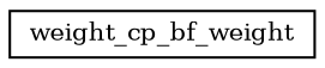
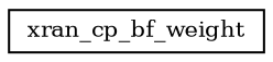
  digraph {
    rankdir=LR
    fontname="DejaVu Serif"
-   n1 [color=black fillcolor=white fontname="DejaVu Serif" fontsize=10 height=0.2 label=weight_cp_bf_weight shape=record style=filled width=0.4]
+   n1 [color=black fillcolor=white fontname="DejaVu Serif" fontsize=10 height=0.2 label=xran_cp_bf_weight shape=record style=filled width=0.4]
  }
